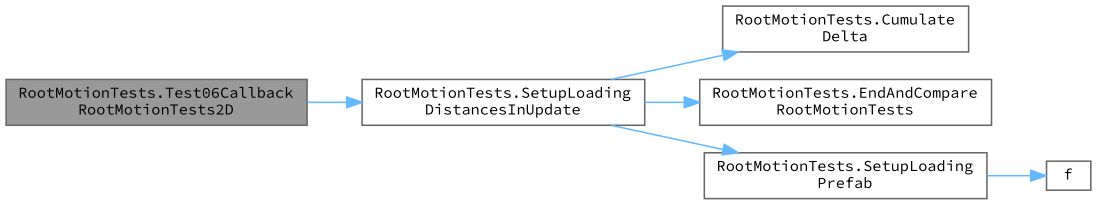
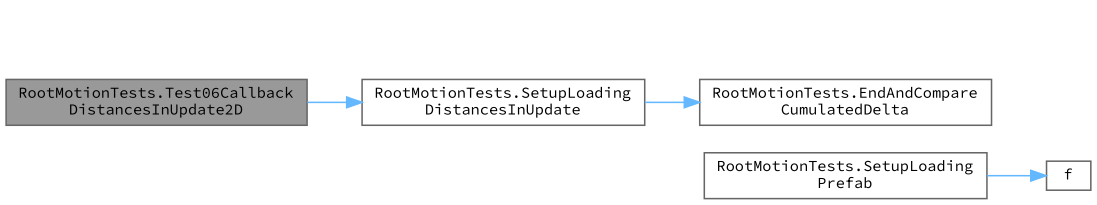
  digraph {
    fontname="Source Code Pro"
    rankdir=LR
    node [color=grey40 fillcolor=white fontname="Source Code Pro" fontsize=10 shape=box style=filled]
    edge [color=steelblue1 fontname="Source Code Pro" fontsize=10 labelfontname=Helvetica labelfontsize=10 style=solid]
-   n1 [color=gray40 fillcolor=grey60 fontcolor=black height=0.2 label="RootMotionTests.Test06Callback\lRootMotionTests2D" width=0.4]
+   n1 [color=gray40 fillcolor=grey60 fontcolor=black height=0.2 label="RootMotionTests.Test06Callback\lDistancesInUpdate2D" width=0.4]
    n2 [height=0.2 label="RootMotionTests.SetupLoading\lDistancesInUpdate" width=0.4]
-   n3 [height=0.2 label="RootMotionTests.Cumulate\lDelta" width=0.4]
-   n4 [height=0.2 label="RootMotionTests.EndAndCompare\lRootMotionTests" width=0.4]
+   n4 [height=0.2 label="RootMotionTests.EndAndCompare\lCumulatedDelta" width=0.4]
    n5 [height=0.2 label="RootMotionTests.SetupLoading\lPrefab" width=0.4]
    n6 [height=0.2 label=f width=0.4]
    n1 -> n2
-   n2 -> n3
    n2 -> n4
-   n2 -> n5
    n5 -> n6
  }
